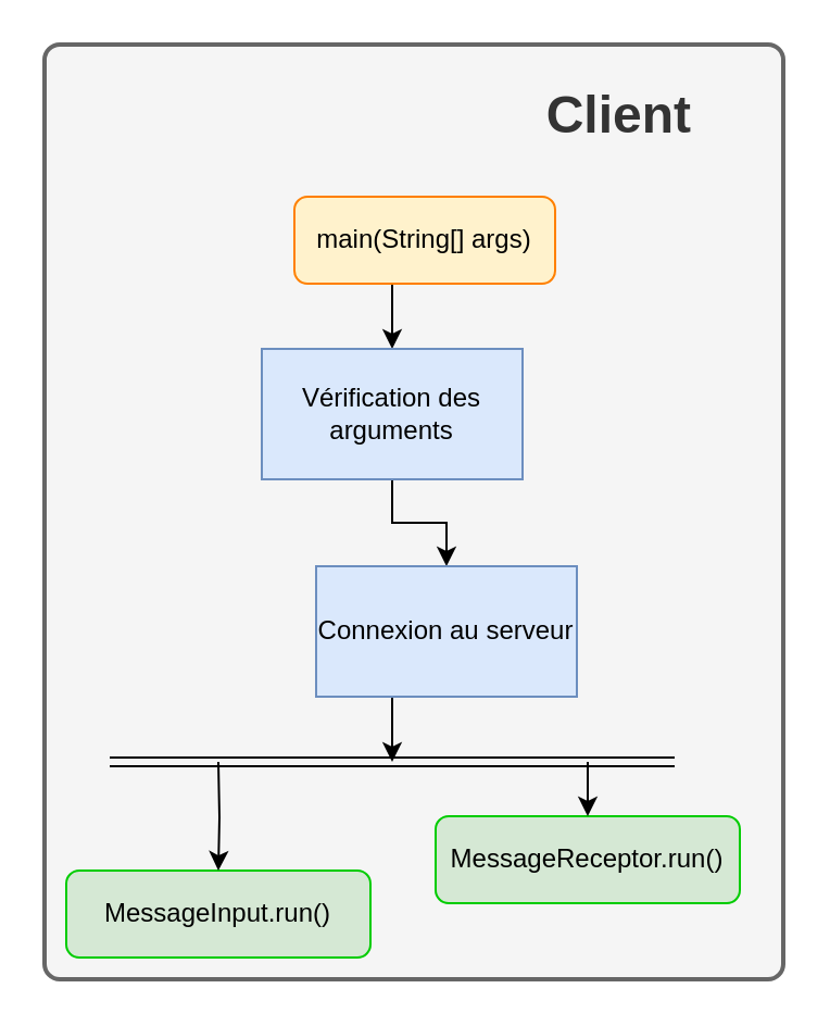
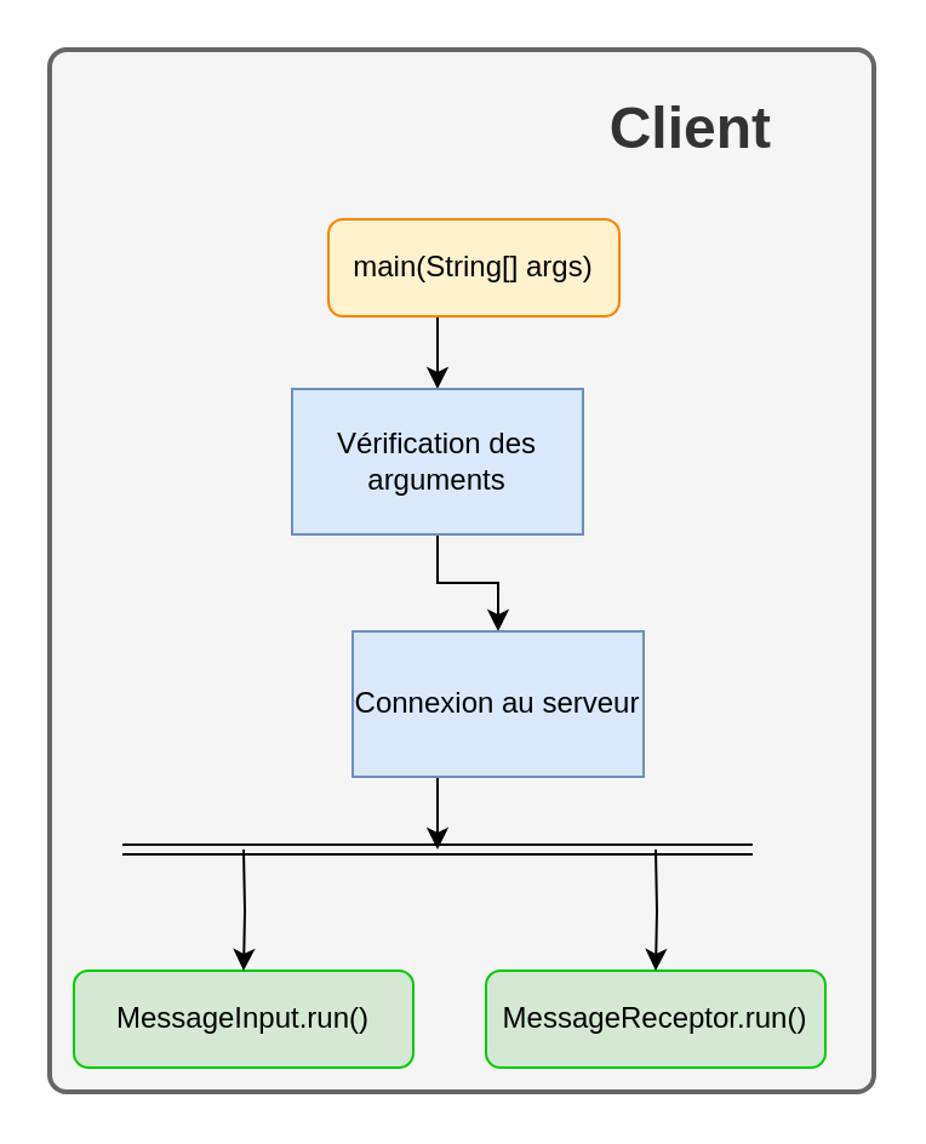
  <mxCell id="0" />
  <mxCell id="1" parent="0" />
  <mxCell id="2" value="&lt;blockquote&gt;&lt;div align=&quot;right&quot;&gt;&lt;font size=&quot;1&quot;&gt;&lt;b style=&quot;font-size: 24px&quot;&gt;Client&lt;/b&gt;&lt;/font&gt;&lt;/div&gt;&lt;/blockquote&gt;" style="rounded=1;whiteSpace=wrap;html=1;absoluteArcSize=1;arcSize=14;strokeWidth=2;fillColor=#f5f5f5;strokeColor=#666666;fontColor=#333333;align=right;horizontal=1;verticalAlign=top;" vertex="1" parent="1"><mxGeometry x="20" y="20" width="340" height="430" as="geometry" /></mxCell>
  <mxCell id="3" style="edgeStyle=orthogonalEdgeStyle;rounded=0;orthogonalLoop=1;jettySize=auto;html=1;exitX=0.5;exitY=1;exitDx=0;exitDy=0;entryX=0.5;entryY=0;entryDx=0;entryDy=0;" parent="1" source="4" target="7" edge="1"><mxGeometry relative="1" as="geometry" /></mxCell>
  <mxCell id="4" value="main(String[] args)" style="rounded=1;whiteSpace=wrap;html=1;fontSize=12;glass=0;strokeWidth=1;shadow=0;fillColor=#FFF2CC;strokeColor=#FF8000;" parent="1" vertex="1"><mxGeometry x="135" y="90" width="120" height="40" as="geometry" /></mxCell>
- <mxCell id="5" value="MessageReceptor.run()" style="rounded=1;whiteSpace=wrap;html=1;fontSize=12;glass=0;strokeWidth=1;shadow=0;fillColor=#d5e8d4;strokeColor=#00CC00;" parent="1" vertex="1"><mxGeometry x="200" y="375" width="140" height="40" as="geometry" /></mxCell>
+ <mxCell id="5" value="MessageReceptor.run()" style="rounded=1;whiteSpace=wrap;html=1;fontSize=12;glass=0;strokeWidth=1;shadow=0;fillColor=#d5e8d4;strokeColor=#00CC00;" parent="1" vertex="1"><mxGeometry x="200" y="400" width="140" height="40" as="geometry" /></mxCell>
  <mxCell id="6" style="edgeStyle=orthogonalEdgeStyle;rounded=0;orthogonalLoop=1;jettySize=auto;html=1;exitX=0.5;exitY=1;exitDx=0;exitDy=0;entryX=0.5;entryY=0;entryDx=0;entryDy=0;" parent="1" source="7" target="9" edge="1"><mxGeometry relative="1" as="geometry" /></mxCell>
  <mxCell id="7" value="Vérification des arguments" style="rounded=0;whiteSpace=wrap;html=1;fillColor=#dae8fc;strokeColor=#6c8ebf;" parent="1" vertex="1"><mxGeometry x="120" y="160" width="120" height="60" as="geometry" /></mxCell>
  <mxCell id="8" style="edgeStyle=orthogonalEdgeStyle;rounded=0;orthogonalLoop=1;jettySize=auto;html=1;exitX=0.5;exitY=1;exitDx=0;exitDy=0;" parent="1" source="9" edge="1"><mxGeometry relative="1" as="geometry"><mxPoint x="180" y="350" as="targetPoint" /></mxGeometry></mxCell>
  <mxCell id="9" value="Connexion au serveur" style="rounded=0;whiteSpace=wrap;html=1;fillColor=#dae8fc;strokeColor=#6c8ebf;" parent="1" vertex="1"><mxGeometry x="145" y="260" width="120" height="60" as="geometry" /></mxCell>
  <mxCell id="10" value="" style="shape=link;html=1;" parent="1" edge="1"><mxGeometry width="50" height="50" relative="1" as="geometry"><mxPoint x="50" y="350" as="sourcePoint" /><mxPoint x="310" y="350" as="targetPoint" /></mxGeometry></mxCell>
  <mxCell id="11" style="edgeStyle=orthogonalEdgeStyle;rounded=0;orthogonalLoop=1;jettySize=auto;html=1;entryX=0.5;entryY=0;entryDx=0;entryDy=0;" parent="1" target="5" edge="1"><mxGeometry relative="1" as="geometry"><mxPoint x="270" y="420" as="targetPoint" /><mxPoint x="270" y="350" as="sourcePoint" /><Array as="points" /></mxGeometry></mxCell>
  <mxCell id="12" value="MessageInput.run()" style="rounded=1;whiteSpace=wrap;html=1;fontSize=12;glass=0;strokeWidth=1;shadow=0;fillColor=#d5e8d4;strokeColor=#00CC00;" parent="1" vertex="1"><mxGeometry x="30" y="400" width="140" height="40" as="geometry" /></mxCell>
  <mxCell id="13" style="edgeStyle=orthogonalEdgeStyle;rounded=0;orthogonalLoop=1;jettySize=auto;html=1;entryX=0.5;entryY=0;entryDx=0;entryDy=0;" parent="1" target="12" edge="1"><mxGeometry relative="1" as="geometry"><mxPoint x="100" y="420" as="targetPoint" /><mxPoint x="100" y="350" as="sourcePoint" /><Array as="points" /></mxGeometry></mxCell>
